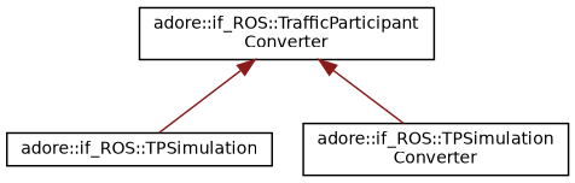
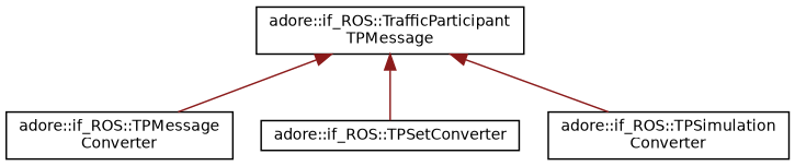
  digraph {
    fontname="DejaVu Sans"
    rankdir=TB
    node [color=black fillcolor=white fontname="DejaVu Sans" fontsize=10 shape=record style=filled]
    edge [color=firebrick4 dir=back fontname="DejaVu Sans" fontsize=10 labelfontname=Helvetica labelfontsize=10 style=solid]
-   n1 [height=0.2 label="adore::if_ROS::TrafficParticipant\lConverter" width=0.4]
-   n3 [height=0.2 label="adore::if_ROS::TPSimulation" width=0.4]
+   n1 [height=0.2 label="adore::if_ROS::TrafficParticipant\lTPMessage" width=0.4]
+   n2 [height=0.2 label="adore::if_ROS::TPMessage\lConverter" width=0.4]
+   n3 [height=0.2 label="adore::if_ROS::TPSetConverter" width=0.4]
    n4 [height=0.2 label="adore::if_ROS::TPSimulation\lConverter" width=0.4]
+   n1 -> n2
    n1 -> n3
    n1 -> n4
  }
